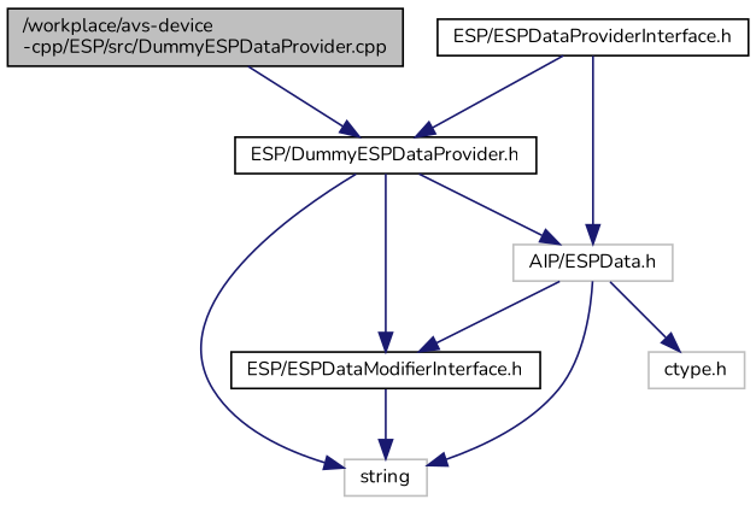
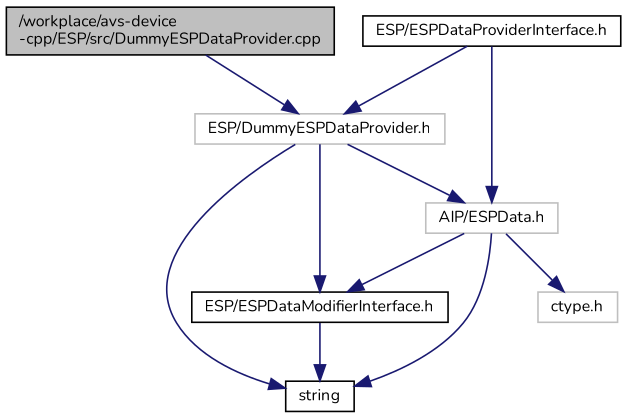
  digraph {
    fontname=Nunito
    node [color=black fillcolor=white fontname=Nunito fontsize=10 shape=record style=filled]
    edge [color=midnightblue fontname=Nunito fontsize=10 labelfontname=Helvetica labelfontsize=10 style=solid]
    n1 [fillcolor=grey75 fontcolor=black height=0.2 label="/workplace/avs-device\l-cpp/ESP/src/DummyESPDataProvider.cpp" width=0.4]
-   n2 [height=0.2 label="ESP/DummyESPDataProvider.h" width=0.4]
-   n3 [color=grey75 height=0.2 label=string width=0.4]
+   n2 [color=grey75 height=0.2 label="ESP/DummyESPDataProvider.h" width=0.4]
+   n3 [height=0.2 label=string width=0.4]
    n4 [color=grey75 height=0.2 label="AIP/ESPData.h" width=0.4]
    n5 [height=0.2 label="ESP/ESPDataModifierInterface.h" width=0.4]
    n6 [color=grey75 height=0.2 label="ctype.h" width=0.4]
    n7 [height=0.2 label="ESP/ESPDataProviderInterface.h" width=0.4]
    n1 -> n2
    n2 -> n3
    n2 -> n4
    n2 -> n5
    n4 -> n3
    n4 -> n5
    n4 -> n6
    n5 -> n3
    n7 -> n2
    n7 -> n4
  }
